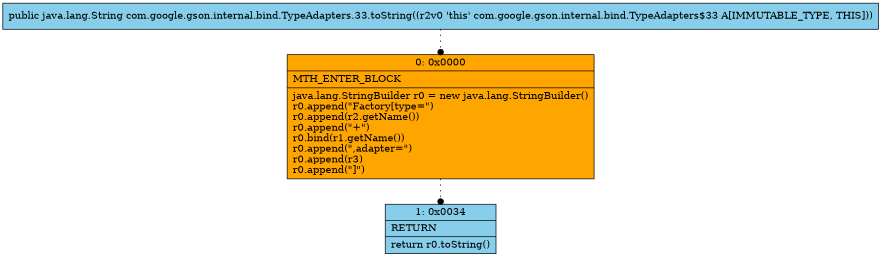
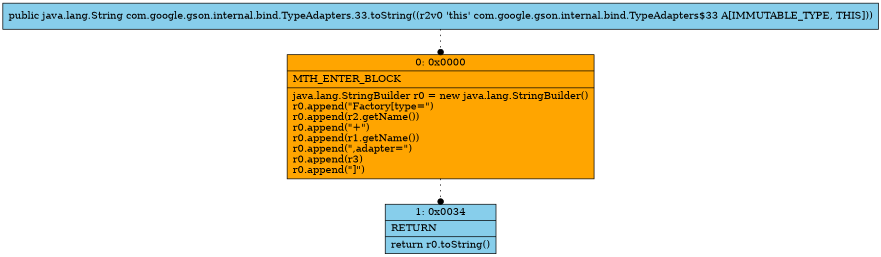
  digraph {
    node [shape=record style=filled fillcolor=skyblue]
    edge [style=dotted arrowhead=dot]
-   n1 [label="{0\:\ 0x0000|MTH_ENTER_BLOCK\l|java.lang.StringBuilder r0 = new java.lang.StringBuilder()\lr0.append(\"Factory[type=\")\lr0.append(r2.getName())\lr0.append(\"+\")\lr0.bind(r1.getName())\lr0.append(\",adapter=\")\lr0.append(r3)\lr0.append(\"]\")\l}" fillcolor=orange]
+   n1 [label="{0\:\ 0x0000|MTH_ENTER_BLOCK\l|java.lang.StringBuilder r0 = new java.lang.StringBuilder()\lr0.append(\"Factory[type=\")\lr0.append(r2.getName())\lr0.append(\"+\")\lr0.append(r1.getName())\lr0.append(\",adapter=\")\lr0.append(r3)\lr0.append(\"]\")\l}" fillcolor=orange]
    n2 [label="{1\:\ 0x0034|RETURN\l|return r0.toString()\l}"]
    n3 [label="{public java.lang.String com.google.gson.internal.bind.TypeAdapters.33.toString((r2v0 'this' com.google.gson.internal.bind.TypeAdapters$33 A[IMMUTABLE_TYPE, THIS])) }"]
    n1 -> n2
    n3 -> n1
  }
